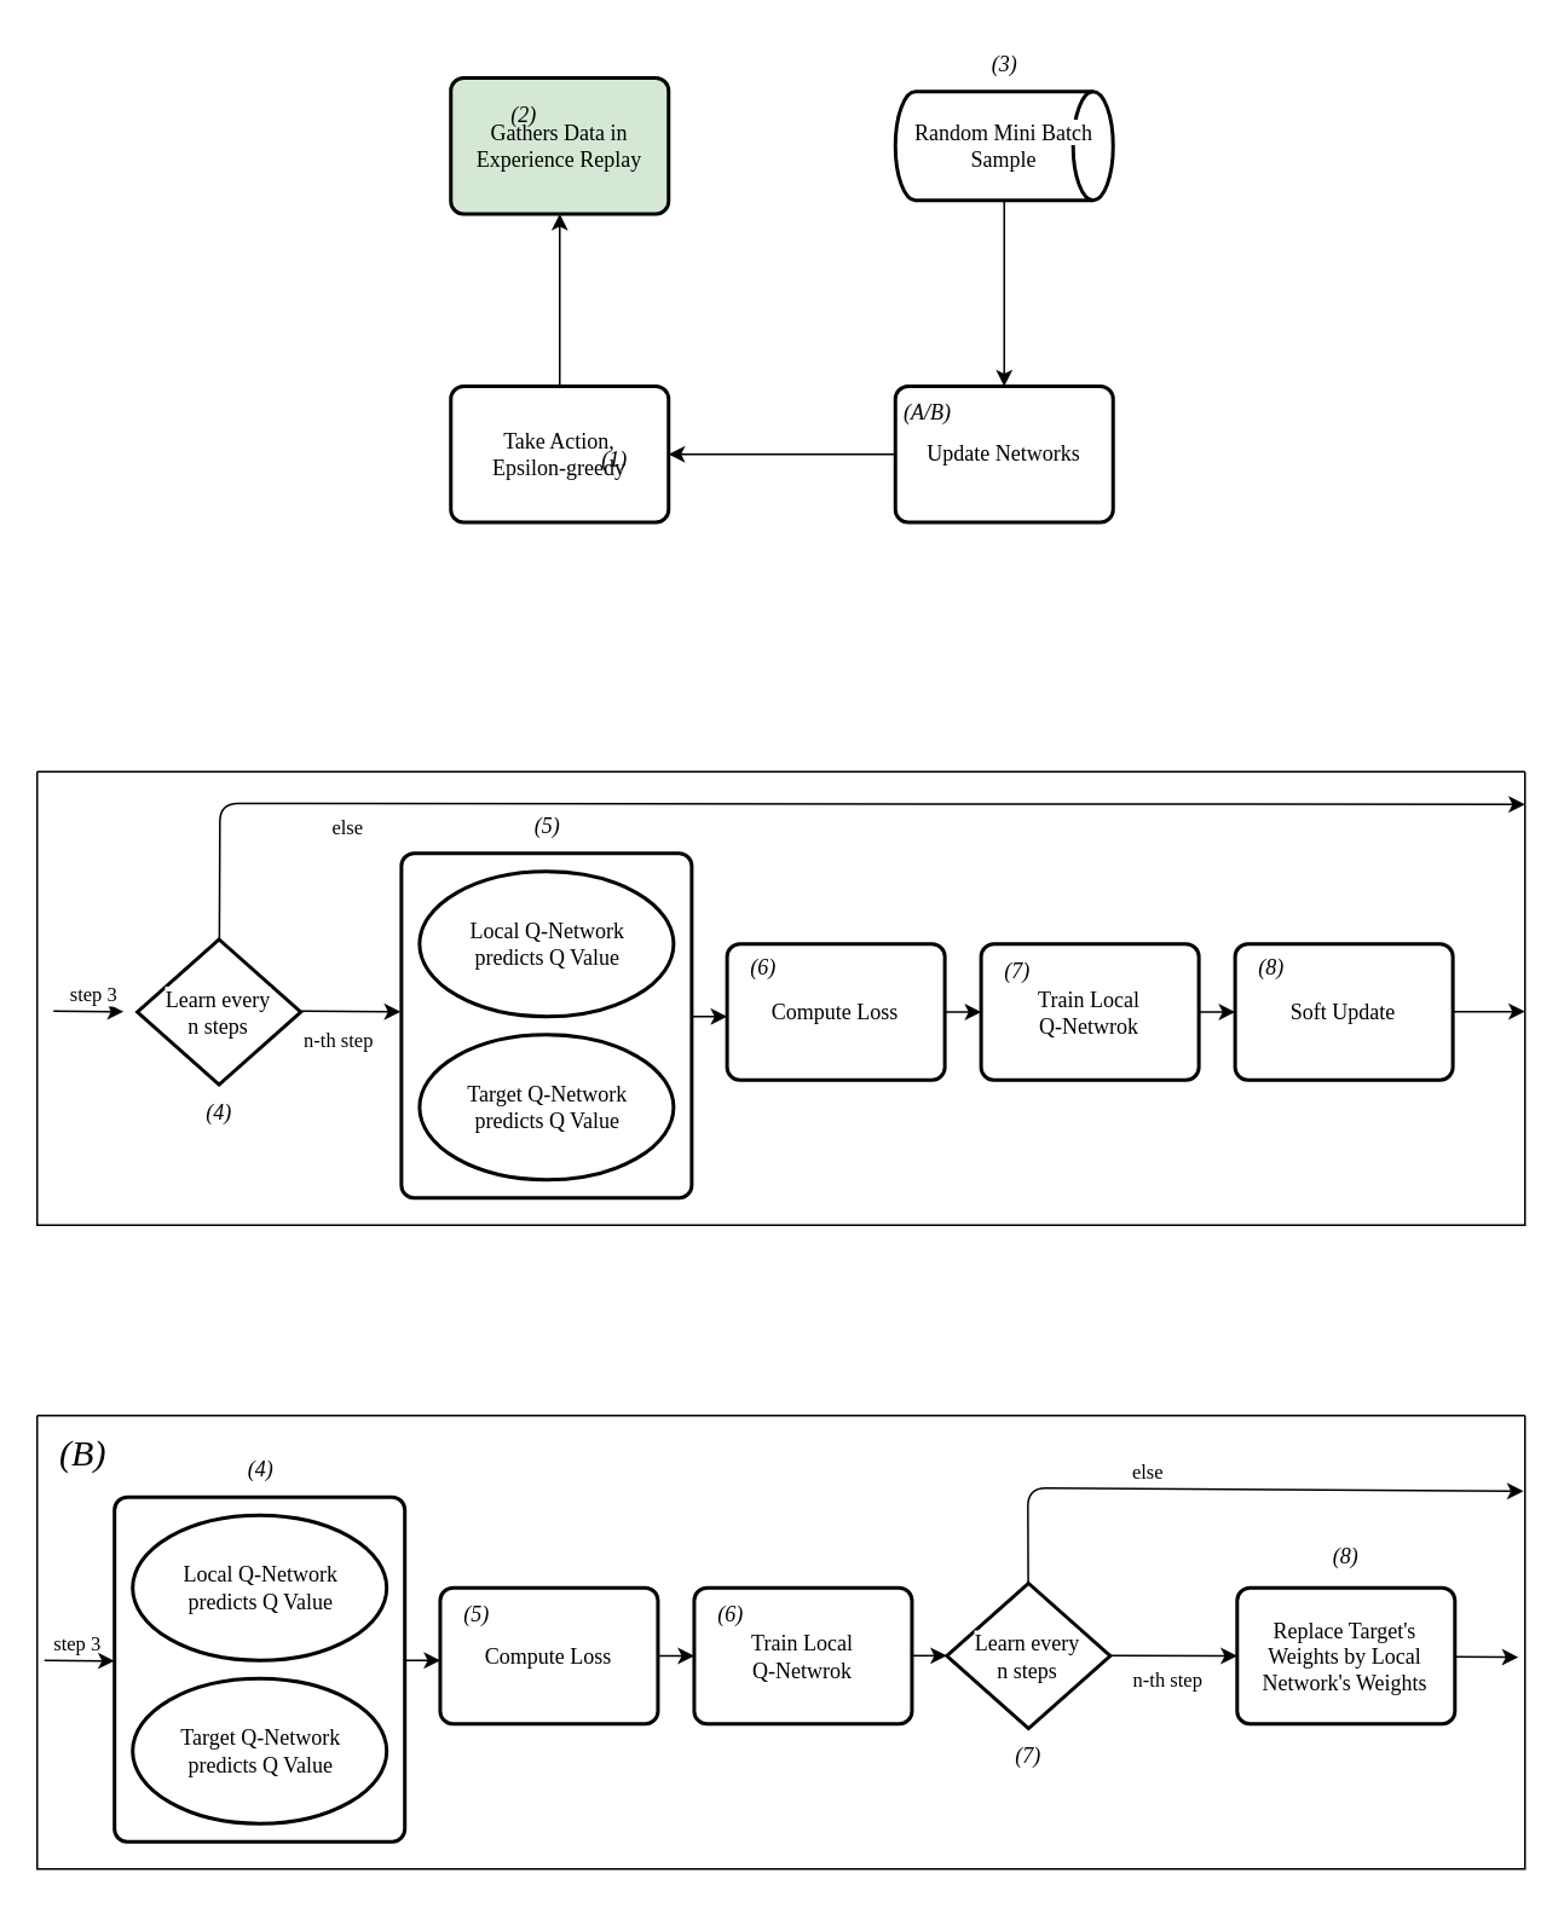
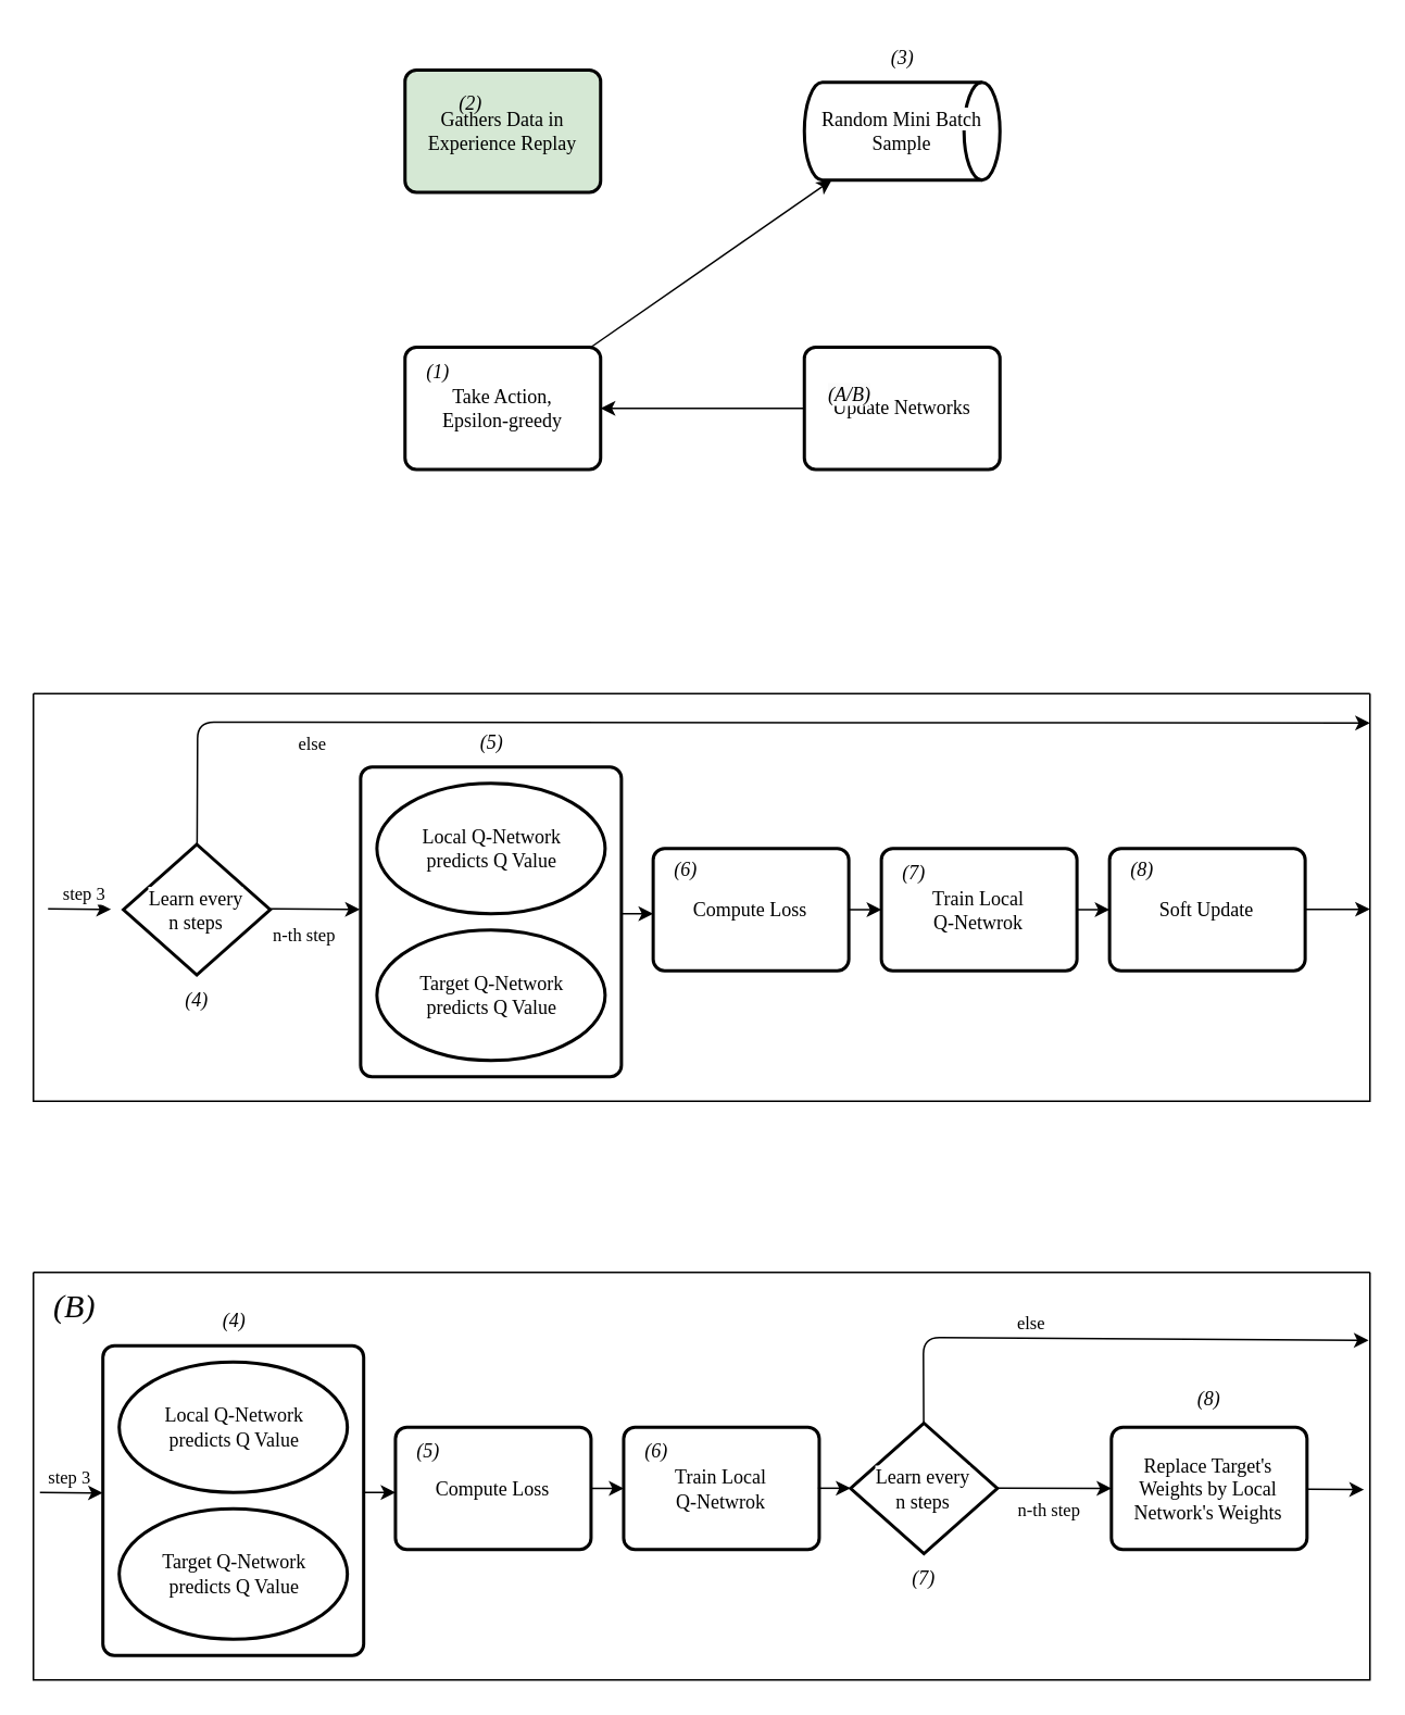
  <mxCell id="0" />
  <mxCell id="1" parent="0" />
- <mxCell id="2" style="edgeStyle=none;html=1;entryX=0.5;entryY=0;entryDx=0;entryDy=0;" edge="1" parent="1" source="3" target="35"><mxGeometry relative="1" as="geometry"><mxPoint x="553" y="192.5" as="targetPoint" /></mxGeometry></mxCell>
  <mxCell id="3" value="&lt;span style=&quot;background-color: rgb(255, 255, 255);&quot;&gt;Random Mini Batch Sample&lt;/span&gt;" style="strokeWidth=2;html=1;shape=mxgraph.flowchart.direct_data;whiteSpace=wrap;fontFamily=Georgia;" parent="1" vertex="1"><mxGeometry x="493" y="50" width="120" height="60" as="geometry" /></mxCell>
  <mxCell id="4" style="edgeStyle=none;html=1;entryX=1;entryY=0.5;entryDx=0;entryDy=0;fontFamily=Georgia;exitX=0;exitY=0.5;exitDx=0;exitDy=0;" parent="1" source="35" target="7" edge="1"><mxGeometry relative="1" as="geometry"><mxPoint x="423" y="250" as="sourcePoint" /></mxGeometry></mxCell>
  <mxCell id="5" value="&lt;span style=&quot;&quot;&gt;Gathers Data in&lt;/span&gt;&lt;br style=&quot;border-color: var(--border-color);&quot;&gt;&lt;span style=&quot;&quot;&gt;Experience Replay&lt;/span&gt;" style="rounded=1;whiteSpace=wrap;html=1;absoluteArcSize=1;arcSize=14;strokeWidth=2;strokeColor=default;fontFamily=Georgia;fillColor=#d5e8d4;" parent="1" vertex="1"><mxGeometry x="248" y="42.5" width="120" height="75" as="geometry" /></mxCell>
- <mxCell id="6" style="edgeStyle=none;html=1;fontFamily=Georgia;" parent="1" source="7" target="5" edge="1"><mxGeometry relative="1" as="geometry" /></mxCell>
+ <mxCell id="6" style="edgeStyle=none;html=1;fontFamily=Georgia;" parent="1" source="7" target="3" edge="1"><mxGeometry relative="1" as="geometry" /></mxCell>
  <mxCell id="7" value="Take Action, &lt;br&gt;Epsilon-greedy" style="rounded=1;whiteSpace=wrap;html=1;absoluteArcSize=1;arcSize=14;strokeWidth=2;strokeColor=default;fontFamily=Georgia;" parent="1" vertex="1"><mxGeometry x="248" y="212.5" width="120" height="75" as="geometry" /></mxCell>
- <mxCell id="8" value="(1)" style="text;html=1;align=center;verticalAlign=middle;resizable=0;points=[];autosize=1;strokeColor=none;fillColor=none;fontFamily=Georgia;fontStyle=2" parent="1" vertex="1"><mxGeometry x="318" y="237.5" width="40" height="30" as="geometry" /></mxCell>
+ <mxCell id="8" value="(1)" style="text;html=1;align=center;verticalAlign=middle;resizable=0;points=[];autosize=1;strokeColor=none;fillColor=none;fontFamily=Georgia;fontStyle=2" parent="1" vertex="1"><mxGeometry x="248" y="212.5" width="40" height="30" as="geometry" /></mxCell>
  <mxCell id="9" value="(3)" style="text;html=1;align=center;verticalAlign=middle;resizable=0;points=[];autosize=1;strokeColor=none;fillColor=none;fontFamily=Georgia;fontStyle=2" parent="1" vertex="1"><mxGeometry x="533" y="20" width="40" height="30" as="geometry" /></mxCell>
  <mxCell id="10" value="(2)" style="text;html=1;align=center;verticalAlign=middle;resizable=0;points=[];autosize=1;strokeColor=none;fillColor=none;fontFamily=Georgia;fontStyle=2" parent="1" vertex="1"><mxGeometry x="268" y="47.5" width="40" height="30" as="geometry" /></mxCell>
  <mxCell id="11" value="" style="swimlane;startSize=0;fillColor=#FFFFFF;" parent="1" vertex="1"><mxGeometry x="20" y="425" width="820" height="250" as="geometry" /></mxCell>
  <mxCell id="12" style="edgeStyle=none;html=1;startArrow=none;startFill=0;endArrow=classic;endFill=1;" edge="1" parent="11" source="14"><mxGeometry relative="1" as="geometry"><mxPoint x="820" y="18" as="targetPoint" /><Array as="points"><mxPoint x="100.75" y="17.5" /></Array></mxGeometry></mxCell>
  <mxCell id="13" value="&lt;span style=&quot;font-family: Georgia;&quot;&gt;else&lt;/span&gt;" style="edgeLabel;html=1;align=center;verticalAlign=middle;resizable=0;points=[];" vertex="1" connectable="0" parent="12"><mxGeometry x="-0.732" y="-1" relative="1" as="geometry"><mxPoint x="39" y="12" as="offset" /></mxGeometry></mxCell>
  <mxCell id="14" value="&lt;span style=&quot;background-color: rgb(255, 255, 255);&quot;&gt;Learn every&lt;br&gt;n steps&lt;/span&gt;" style="strokeWidth=2;html=1;shape=mxgraph.flowchart.decision;whiteSpace=wrap;strokeColor=default;fontFamily=Georgia;" parent="11" vertex="1"><mxGeometry x="55.25" y="92.5" width="90" height="80" as="geometry" /></mxCell>
  <mxCell id="15" style="edgeStyle=none;html=1;entryX=1.001;entryY=0.526;entryDx=0;entryDy=0;entryPerimeter=0;fontFamily=Georgia;endArrow=none;endFill=0;startArrow=classic;startFill=1;exitX=-0.003;exitY=0.46;exitDx=0;exitDy=0;exitPerimeter=0;" parent="11" edge="1" source="20"><mxGeometry relative="1" as="geometry"><mxPoint x="205.13" y="132.314" as="sourcePoint" /><mxPoint x="145.25" y="132" as="targetPoint" /></mxGeometry></mxCell>
  <mxCell id="16" value="n-th step" style="edgeLabel;html=1;align=center;verticalAlign=middle;resizable=0;points=[];fontFamily=Georgia;" parent="15" vertex="1" connectable="0"><mxGeometry x="-0.222" relative="1" as="geometry"><mxPoint x="-14" y="15" as="offset" /></mxGeometry></mxCell>
  <mxCell id="17" value="Soft Update&lt;br&gt;" style="rounded=1;whiteSpace=wrap;html=1;absoluteArcSize=1;arcSize=14;strokeWidth=2;strokeColor=default;fontFamily=Georgia;" parent="11" vertex="1"><mxGeometry x="660.25" y="95" width="120" height="75" as="geometry" /></mxCell>
  <mxCell id="18" style="edgeStyle=none;html=1;startArrow=none;startFill=0;endArrow=classic;endFill=1;" edge="1" parent="11" source="19" target="17"><mxGeometry relative="1" as="geometry" /></mxCell>
  <mxCell id="19" value="&lt;span style=&quot;&quot;&gt;Train Local&lt;br&gt;Q-Netwrok&lt;/span&gt;" style="rounded=1;whiteSpace=wrap;html=1;absoluteArcSize=1;arcSize=14;strokeWidth=2;strokeColor=default;fontFamily=Georgia;" vertex="1" parent="11"><mxGeometry x="520.25" y="95" width="120" height="75" as="geometry" /></mxCell>
  <mxCell id="20" value="" style="rounded=1;whiteSpace=wrap;html=1;absoluteArcSize=1;arcSize=14;strokeWidth=2;strokeColor=default;fontFamily=Georgia;" vertex="1" parent="11"><mxGeometry x="200.75" y="45" width="160" height="190" as="geometry" /></mxCell>
  <mxCell id="21" value="Target Q-Network &lt;br&gt;predicts Q Value" style="shape=ellipse;html=1;dashed=0;whitespace=wrap;perimeter=ellipsePerimeter;strokeWidth=2;strokeColor=default;fontFamily=Georgia;" vertex="1" parent="11"><mxGeometry x="210.75" y="145" width="140" height="80" as="geometry" /></mxCell>
  <mxCell id="22" value="Local Q-Network &lt;br&gt;predicts Q Value" style="shape=ellipse;html=1;dashed=0;whitespace=wrap;perimeter=ellipsePerimeter;strokeWidth=2;strokeColor=default;fontFamily=Georgia;" vertex="1" parent="11"><mxGeometry x="210.75" y="55" width="140" height="80" as="geometry" /></mxCell>
  <mxCell id="23" style="edgeStyle=none;html=1;startArrow=none;startFill=0;endArrow=classic;endFill=1;" edge="1" parent="11" source="24" target="19"><mxGeometry relative="1" as="geometry" /></mxCell>
  <mxCell id="24" value="&lt;span style=&quot;&quot;&gt;Compute Loss&lt;/span&gt;" style="rounded=1;whiteSpace=wrap;html=1;absoluteArcSize=1;arcSize=14;strokeWidth=2;strokeColor=default;fontFamily=Georgia;" vertex="1" parent="11"><mxGeometry x="380.25" y="95" width="120" height="75" as="geometry" /></mxCell>
  <mxCell id="25" value="(4)" style="text;html=1;align=center;verticalAlign=middle;resizable=0;points=[];autosize=1;strokeColor=none;fillColor=none;fontFamily=Georgia;fontStyle=2" vertex="1" parent="11"><mxGeometry x="80.25" y="172.5" width="40" height="30" as="geometry" /></mxCell>
  <mxCell id="26" value="(5)" style="text;html=1;align=center;verticalAlign=middle;resizable=0;points=[];autosize=1;strokeColor=none;fillColor=none;fontFamily=Georgia;fontStyle=2" vertex="1" parent="11"><mxGeometry x="260.75" y="15" width="40" height="30" as="geometry" /></mxCell>
  <mxCell id="27" style="edgeStyle=none;html=1;fontFamily=Georgia;endArrow=none;endFill=0;startArrow=classic;startFill=1;" edge="1" parent="11"><mxGeometry relative="1" as="geometry"><mxPoint x="47.63" y="132.314" as="sourcePoint" /><mxPoint x="9" y="132" as="targetPoint" /></mxGeometry></mxCell>
  <mxCell id="28" value="step 3" style="edgeLabel;html=1;align=center;verticalAlign=middle;resizable=0;points=[];fontFamily=Georgia;" vertex="1" connectable="0" parent="27"><mxGeometry x="-0.222" relative="1" as="geometry"><mxPoint x="-2" y="-10" as="offset" /></mxGeometry></mxCell>
  <mxCell id="29" style="edgeStyle=none;html=1;startArrow=none;startFill=0;endArrow=classic;endFill=1;" edge="1" parent="11"><mxGeometry relative="1" as="geometry"><mxPoint x="360.25" y="135" as="sourcePoint" /><mxPoint x="380.25" y="135" as="targetPoint" /></mxGeometry></mxCell>
  <mxCell id="30" style="edgeStyle=none;html=1;startArrow=none;startFill=0;endArrow=classic;endFill=1;entryX=1;entryY=0.529;entryDx=0;entryDy=0;entryPerimeter=0;" edge="1" parent="11" target="11"><mxGeometry relative="1" as="geometry"><mxPoint x="780.25" y="132.29" as="sourcePoint" /><mxPoint x="800.25" y="132.29" as="targetPoint" /></mxGeometry></mxCell>
  <mxCell id="31" value="(6)" style="text;html=1;align=center;verticalAlign=middle;resizable=0;points=[];autosize=1;strokeColor=none;fillColor=none;fontFamily=Georgia;fontStyle=2" vertex="1" parent="11"><mxGeometry x="380.25" y="92.5" width="40" height="30" as="geometry" /></mxCell>
  <mxCell id="32" value="(7)" style="text;html=1;align=center;verticalAlign=middle;resizable=0;points=[];autosize=1;strokeColor=none;fillColor=none;fontFamily=Georgia;fontStyle=2" vertex="1" parent="11"><mxGeometry x="520.25" y="95" width="40" height="30" as="geometry" /></mxCell>
  <mxCell id="33" value="(8)" style="text;html=1;align=center;verticalAlign=middle;resizable=0;points=[];autosize=1;strokeColor=none;fillColor=none;fontFamily=Georgia;fontStyle=2" vertex="1" parent="11"><mxGeometry x="660.25" y="92.5" width="40" height="30" as="geometry" /></mxCell>
  <mxCell id="34" value="" style="edgeStyle=none;html=1;exitX=0.5;exitY=0;exitDx=0;exitDy=0;entryX=0.5;entryY=0;entryDx=0;entryDy=0;" edge="1" parent="1" source="35" target="35"><mxGeometry relative="1" as="geometry" /></mxCell>
  <mxCell id="35" value="Update Networks" style="rounded=1;whiteSpace=wrap;html=1;absoluteArcSize=1;arcSize=14;strokeWidth=2;strokeColor=default;fontFamily=Georgia;" vertex="1" parent="1"><mxGeometry x="493" y="212.5" width="120" height="75" as="geometry" /></mxCell>
- <mxCell id="36" value="&lt;span style=&quot;color: rgb(0, 0, 0); font-family: Georgia; font-size: 12px; font-style: italic; font-variant-ligatures: normal; font-variant-caps: normal; font-weight: 400; letter-spacing: normal; orphans: 2; text-align: center; text-indent: 0px; text-transform: none; widows: 2; word-spacing: 0px; -webkit-text-stroke-width: 0px; background-color: rgb(251, 251, 251); text-decoration-thickness: initial; text-decoration-style: initial; text-decoration-color: initial; float: none; display: inline !important;&quot;&gt;(A/B)&lt;/span&gt;" style="text;whiteSpace=wrap;html=1;" vertex="1" parent="1"><mxGeometry x="495.5" y="212.5" width="50" height="40" as="geometry" /></mxCell>
+ <mxCell id="36" value="&lt;span style=&quot;color: rgb(0, 0, 0); font-family: Georgia; font-size: 12px; font-style: italic; font-variant-ligatures: normal; font-variant-caps: normal; font-weight: 400; letter-spacing: normal; orphans: 2; text-align: center; text-indent: 0px; text-transform: none; widows: 2; word-spacing: 0px; -webkit-text-stroke-width: 0px; background-color: rgb(251, 251, 251); text-decoration-thickness: initial; text-decoration-style: initial; text-decoration-color: initial; float: none; display: inline !important;&quot;&gt;(A/B)&lt;/span&gt;" style="text;whiteSpace=wrap;html=1;" vertex="1" parent="1"><mxGeometry x="505.5" y="227.5" width="50" height="40" as="geometry" /></mxCell>
  <mxCell id="37" value="" style="swimlane;startSize=0;fontStyle=0" vertex="1" parent="1"><mxGeometry x="20" y="780" width="820" height="250" as="geometry" /></mxCell>
  <mxCell id="38" style="edgeStyle=none;html=1;fontFamily=Georgia;endArrow=none;endFill=0;startArrow=classic;startFill=1;" edge="1" parent="37"><mxGeometry relative="1" as="geometry"><mxPoint x="42.63" y="135.314" as="sourcePoint" /><mxPoint x="4" y="135.0" as="targetPoint" /></mxGeometry></mxCell>
  <mxCell id="39" value="step 3" style="edgeLabel;html=1;align=center;verticalAlign=middle;resizable=0;points=[];fontFamily=Georgia;labelBackgroundColor=none;" vertex="1" connectable="0" parent="38"><mxGeometry x="-0.222" relative="1" as="geometry"><mxPoint x="-6" y="-10" as="offset" /></mxGeometry></mxCell>
  <mxCell id="40" value="&lt;span style=&quot;&quot;&gt;Train Local&lt;br&gt;Q-Netwrok&lt;/span&gt;" style="rounded=1;whiteSpace=wrap;html=1;absoluteArcSize=1;arcSize=14;strokeWidth=2;strokeColor=default;fontFamily=Georgia;" vertex="1" parent="37"><mxGeometry x="362.13" y="95" width="120" height="75" as="geometry" /></mxCell>
  <mxCell id="41" value="" style="rounded=1;whiteSpace=wrap;html=1;absoluteArcSize=1;arcSize=14;strokeWidth=2;strokeColor=default;fontFamily=Georgia;" vertex="1" parent="37"><mxGeometry x="42.63" y="45" width="160" height="190" as="geometry" /></mxCell>
  <mxCell id="42" value="Target Q-Network &lt;br&gt;predicts Q Value" style="shape=ellipse;html=1;dashed=0;whitespace=wrap;perimeter=ellipsePerimeter;strokeWidth=2;strokeColor=default;fontFamily=Georgia;" vertex="1" parent="37"><mxGeometry x="52.63" y="145" width="140" height="80" as="geometry" /></mxCell>
  <mxCell id="43" value="Local Q-Network &lt;br&gt;predicts Q Value" style="shape=ellipse;html=1;dashed=0;whitespace=wrap;perimeter=ellipsePerimeter;strokeWidth=2;strokeColor=default;fontFamily=Georgia;" vertex="1" parent="37"><mxGeometry x="52.63" y="55" width="140" height="80" as="geometry" /></mxCell>
  <mxCell id="44" style="edgeStyle=none;html=1;startArrow=none;startFill=0;endArrow=classic;endFill=1;" edge="1" parent="37" source="45" target="40"><mxGeometry relative="1" as="geometry" /></mxCell>
  <mxCell id="45" value="&lt;span style=&quot;&quot;&gt;Compute Loss&lt;/span&gt;" style="rounded=1;whiteSpace=wrap;html=1;absoluteArcSize=1;arcSize=14;strokeWidth=2;strokeColor=default;fontFamily=Georgia;" vertex="1" parent="37"><mxGeometry x="222.13" y="95" width="120" height="75" as="geometry" /></mxCell>
  <mxCell id="46" value="(4)" style="text;html=1;align=center;verticalAlign=middle;resizable=0;points=[];autosize=1;strokeColor=none;fillColor=none;fontFamily=Georgia;fontStyle=2" vertex="1" parent="37"><mxGeometry x="102.63" y="15" width="40" height="30" as="geometry" /></mxCell>
  <mxCell id="47" value="(5)" style="text;html=1;align=center;verticalAlign=middle;resizable=0;points=[];autosize=1;strokeColor=none;fillColor=none;fontFamily=Georgia;fontStyle=2" vertex="1" parent="37"><mxGeometry x="222.13" y="95" width="40" height="30" as="geometry" /></mxCell>
  <mxCell id="48" style="edgeStyle=none;html=1;startArrow=none;startFill=0;endArrow=classic;endFill=1;" edge="1" parent="37"><mxGeometry relative="1" as="geometry"><mxPoint x="202.13" y="135.0" as="sourcePoint" /><mxPoint x="222.13" y="135.0" as="targetPoint" /></mxGeometry></mxCell>
  <mxCell id="49" style="edgeStyle=none;html=1;startArrow=none;startFill=0;endArrow=classic;endFill=1;entryX=0.999;entryY=0.167;entryDx=0;entryDy=0;entryPerimeter=0;" edge="1" parent="37" source="51" target="37"><mxGeometry relative="1" as="geometry"><mxPoint x="816.0" y="15.0" as="targetPoint" /><Array as="points"><mxPoint x="546" y="40" /></Array></mxGeometry></mxCell>
  <mxCell id="50" value="&lt;span style=&quot;font-family: Georgia;&quot;&gt;else&lt;/span&gt;" style="edgeLabel;html=1;align=center;verticalAlign=middle;resizable=0;points=[];" vertex="1" connectable="0" parent="49"><mxGeometry x="-0.24" y="1" relative="1" as="geometry"><mxPoint x="-6" y="-9" as="offset" /></mxGeometry></mxCell>
  <mxCell id="51" value="&lt;span style=&quot;background-color: rgb(255, 255, 255);&quot;&gt;Learn every&lt;br&gt;n steps&lt;/span&gt;" style="strokeWidth=2;html=1;shape=mxgraph.flowchart.decision;whiteSpace=wrap;strokeColor=default;fontFamily=Georgia;" vertex="1" parent="37"><mxGeometry x="501.38" y="92.5" width="90" height="80" as="geometry" /></mxCell>
  <mxCell id="52" style="edgeStyle=none;html=1;startArrow=none;startFill=0;endArrow=classic;endFill=1;" edge="1" parent="37"><mxGeometry relative="1" as="geometry"><mxPoint x="481.38" y="132.39" as="sourcePoint" /><mxPoint x="501.38" y="132.39" as="targetPoint" /></mxGeometry></mxCell>
  <mxCell id="53" style="edgeStyle=none;html=1;startArrow=none;startFill=0;endArrow=classic;endFill=1;" edge="1" parent="37" source="54"><mxGeometry relative="1" as="geometry"><mxPoint x="816.38" y="133.254" as="targetPoint" /></mxGeometry></mxCell>
  <mxCell id="54" value="Replace Target's Weights by Local Network's Weights" style="rounded=1;whiteSpace=wrap;html=1;absoluteArcSize=1;arcSize=14;strokeWidth=2;strokeColor=default;fontFamily=Georgia;" vertex="1" parent="37"><mxGeometry x="661.38" y="95" width="120" height="75" as="geometry" /></mxCell>
  <mxCell id="55" style="edgeStyle=none;html=1;entryX=1.001;entryY=0.526;entryDx=0;entryDy=0;entryPerimeter=0;fontFamily=Georgia;endArrow=none;endFill=0;startArrow=classic;startFill=1;exitX=0;exitY=0.5;exitDx=0;exitDy=0;" edge="1" parent="37" source="54"><mxGeometry relative="1" as="geometry"><mxPoint x="631.4" y="-647.3" as="sourcePoint" /><mxPoint x="591.38" y="132.3" as="targetPoint" /></mxGeometry></mxCell>
  <mxCell id="56" value="n-th step" style="edgeLabel;html=1;align=center;verticalAlign=middle;resizable=0;points=[];fontFamily=Georgia;" vertex="1" connectable="0" parent="55"><mxGeometry x="-0.222" relative="1" as="geometry"><mxPoint x="-12" y="13" as="offset" /></mxGeometry></mxCell>
  <mxCell id="57" value="&lt;font style=&quot;font-size: 20px;&quot;&gt;(B)&lt;/font&gt;" style="text;html=1;align=center;verticalAlign=middle;resizable=0;points=[];autosize=1;strokeColor=none;fillColor=none;fontFamily=Georgia;fontStyle=2" vertex="1" parent="37"><mxGeometry x="8.882e-16" width="50" height="40" as="geometry" /></mxCell>
  <mxCell id="58" value="(6)" style="text;html=1;align=center;verticalAlign=middle;resizable=0;points=[];autosize=1;strokeColor=none;fillColor=none;fontFamily=Georgia;fontStyle=2" vertex="1" parent="37"><mxGeometry x="362.13" y="95" width="40" height="30" as="geometry" /></mxCell>
  <mxCell id="59" value="(7)" style="text;html=1;align=center;verticalAlign=middle;resizable=0;points=[];autosize=1;strokeColor=none;fillColor=none;fontFamily=Georgia;fontStyle=2" vertex="1" parent="37"><mxGeometry x="526.38" y="172.5" width="40" height="30" as="geometry" /></mxCell>
  <mxCell id="60" value="(8)" style="text;html=1;align=center;verticalAlign=middle;resizable=0;points=[];autosize=1;strokeColor=none;fillColor=none;fontFamily=Georgia;fontStyle=2" vertex="1" parent="37"><mxGeometry x="701.38" y="62.5" width="40" height="30" as="geometry" /></mxCell>
